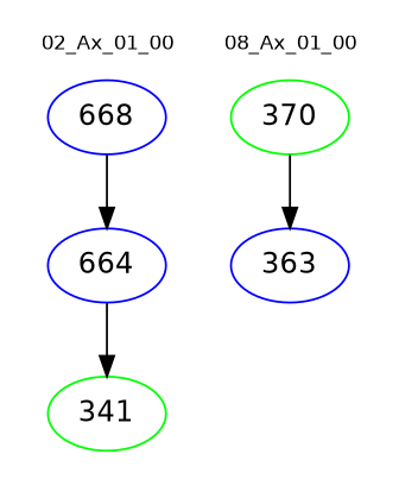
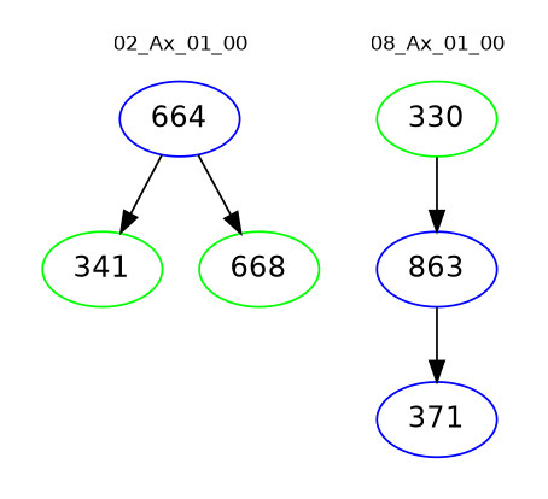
  digraph {
    fontname="DejaVu Sans"
    node [color=blue fontname="DejaVu Sans"]
    edge [color=black fontname="DejaVu Sans"]
    n1 [label=664]
    n2 [color=green label=341]
-   n3 [label=668]
-   n4 [label=363]
-   n5 [color=green label=370]
+   n3 [color=green label=668]
+   n4 [label=863]
+   n5 [color=green label=330]
+   n6 [label=371]
    subgraph cluster_1 {
      color=white
      fontsize=10
      label="02_Ax_01_00"
      n1
      n2
      n3
    }
    subgraph cluster_2 {
      color=white
      fontsize=10
      label="08_Ax_01_00"
      n4
      n5
+     n6
    }
    n1 -> n2
-   n3 -> n1
+   n1 -> n3
+   n4 -> n6
    n5 -> n4
  }
